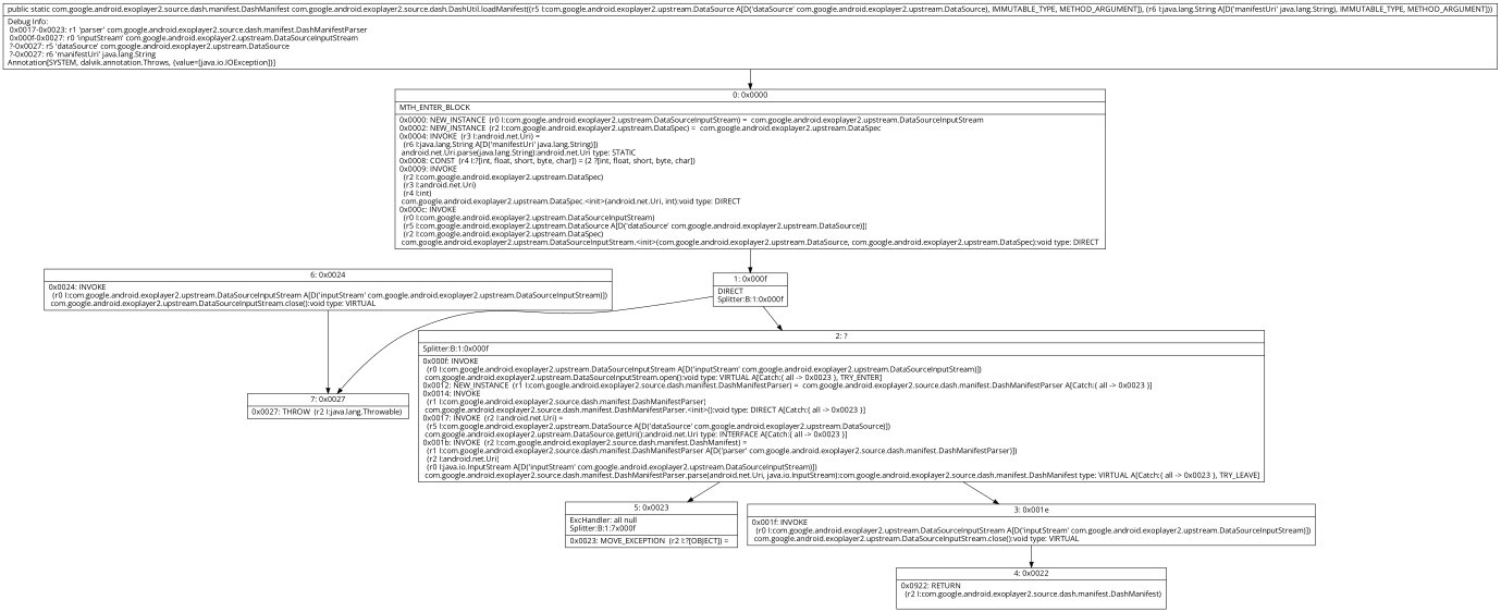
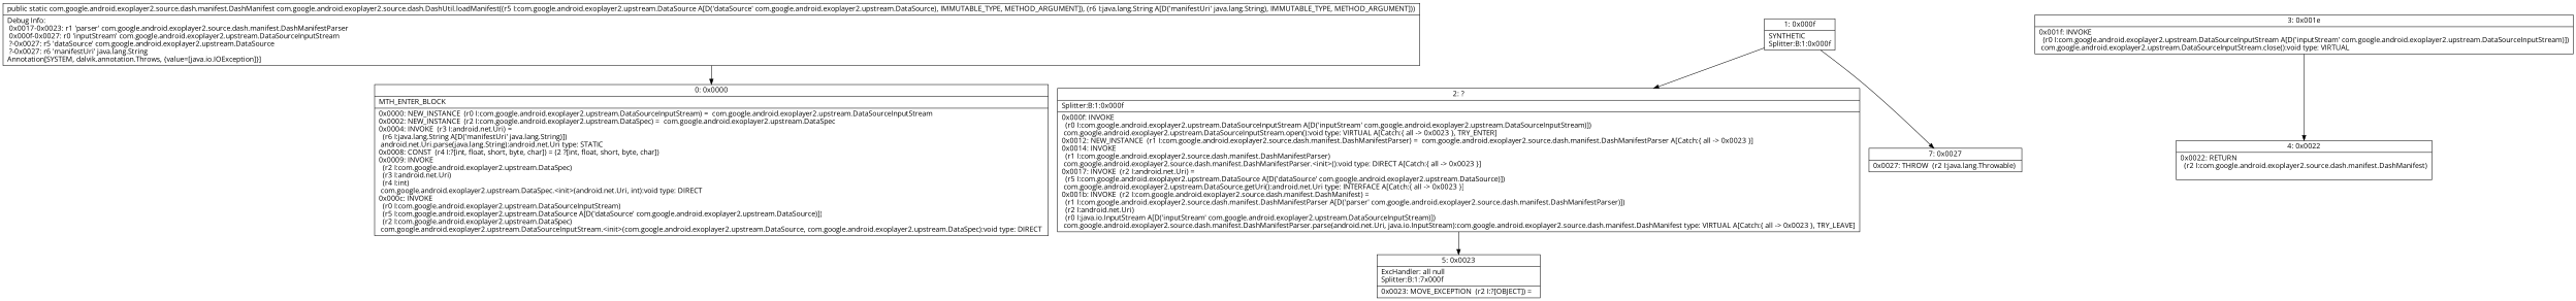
  digraph {
    fontname="Open Sans"
    node [fontname="Open Sans" shape=record]
    edge [fontname="Open Sans"]
    n1 [label="{0\:\ 0x0000|MTH_ENTER_BLOCK\l|0x0000: NEW_INSTANCE  (r0 I:com.google.android.exoplayer2.upstream.DataSourceInputStream) =  com.google.android.exoplayer2.upstream.DataSourceInputStream \l0x0002: NEW_INSTANCE  (r2 I:com.google.android.exoplayer2.upstream.DataSpec) =  com.google.android.exoplayer2.upstream.DataSpec \l0x0004: INVOKE  (r3 I:android.net.Uri) = \l  (r6 I:java.lang.String A[D('manifestUri' java.lang.String)])\l android.net.Uri.parse(java.lang.String):android.net.Uri type: STATIC \l0x0008: CONST  (r4 I:?[int, float, short, byte, char]) = (2 ?[int, float, short, byte, char]) \l0x0009: INVOKE  \l  (r2 I:com.google.android.exoplayer2.upstream.DataSpec)\l  (r3 I:android.net.Uri)\l  (r4 I:int)\l com.google.android.exoplayer2.upstream.DataSpec.\<init\>(android.net.Uri, int):void type: DIRECT \l0x000c: INVOKE  \l  (r0 I:com.google.android.exoplayer2.upstream.DataSourceInputStream)\l  (r5 I:com.google.android.exoplayer2.upstream.DataSource A[D('dataSource' com.google.android.exoplayer2.upstream.DataSource)])\l  (r2 I:com.google.android.exoplayer2.upstream.DataSpec)\l com.google.android.exoplayer2.upstream.DataSourceInputStream.\<init\>(com.google.android.exoplayer2.upstream.DataSource, com.google.android.exoplayer2.upstream.DataSpec):void type: DIRECT \l}"]
-   n2 [label="{1\:\ 0x000f|DIRECT\lSplitter:B:1:0x000f\l}"]
+   n2 [label="{1\:\ 0x000f|SYNTHETIC\lSplitter:B:1:0x000f\l}"]
    n3 [label="{2\:\ ?|Splitter:B:1:0x000f\l|0x000f: INVOKE  \l  (r0 I:com.google.android.exoplayer2.upstream.DataSourceInputStream A[D('inputStream' com.google.android.exoplayer2.upstream.DataSourceInputStream)])\l com.google.android.exoplayer2.upstream.DataSourceInputStream.open():void type: VIRTUAL A[Catch:\{ all \-\> 0x0023 \}, TRY_ENTER]\l0x0012: NEW_INSTANCE  (r1 I:com.google.android.exoplayer2.source.dash.manifest.DashManifestParser) =  com.google.android.exoplayer2.source.dash.manifest.DashManifestParser A[Catch:\{ all \-\> 0x0023 \}]\l0x0014: INVOKE  \l  (r1 I:com.google.android.exoplayer2.source.dash.manifest.DashManifestParser)\l com.google.android.exoplayer2.source.dash.manifest.DashManifestParser.\<init\>():void type: DIRECT A[Catch:\{ all \-\> 0x0023 \}]\l0x0017: INVOKE  (r2 I:android.net.Uri) = \l  (r5 I:com.google.android.exoplayer2.upstream.DataSource A[D('dataSource' com.google.android.exoplayer2.upstream.DataSource)])\l com.google.android.exoplayer2.upstream.DataSource.getUri():android.net.Uri type: INTERFACE A[Catch:\{ all \-\> 0x0023 \}]\l0x001b: INVOKE  (r2 I:com.google.android.exoplayer2.source.dash.manifest.DashManifest) = \l  (r1 I:com.google.android.exoplayer2.source.dash.manifest.DashManifestParser A[D('parser' com.google.android.exoplayer2.source.dash.manifest.DashManifestParser)])\l  (r2 I:android.net.Uri)\l  (r0 I:java.io.InputStream A[D('inputStream' com.google.android.exoplayer2.upstream.DataSourceInputStream)])\l com.google.android.exoplayer2.source.dash.manifest.DashManifestParser.parse(android.net.Uri, java.io.InputStream):com.google.android.exoplayer2.source.dash.manifest.DashManifest type: VIRTUAL A[Catch:\{ all \-\> 0x0023 \}, TRY_LEAVE]\l}"]
    n4 [label="{7\:\ 0x0027|0x0027: THROW  (r2 I:java.lang.Throwable) \l}"]
    n5 [label="{5\:\ 0x0023|ExcHandler: all null\lSplitter:B:1:7x000f\l|0x0023: MOVE_EXCEPTION  (r2 I:?[OBJECT]) =  \l}"]
    n6 [label="{3\:\ 0x001e|0x001f: INVOKE  \l  (r0 I:com.google.android.exoplayer2.upstream.DataSourceInputStream A[D('inputStream' com.google.android.exoplayer2.upstream.DataSourceInputStream)])\l com.google.android.exoplayer2.upstream.DataSourceInputStream.close():void type: VIRTUAL \l}"]
-   n7 [label="{4\:\ 0x0022|0x0922: RETURN  \l  (r2 I:com.google.android.exoplayer2.source.dash.manifest.DashManifest)\l \l}"]
-   n8 [label="{6\:\ 0x0024|0x0024: INVOKE  \l  (r0 I:com.google.android.exoplayer2.upstream.DataSourceInputStream A[D('inputStream' com.google.android.exoplayer2.upstream.DataSourceInputStream)])\l com.google.android.exoplayer2.upstream.DataSourceInputStream.close():void type: VIRTUAL \l}"]
+   n7 [label="{4\:\ 0x0022|0x0022: RETURN  \l  (r2 I:com.google.android.exoplayer2.source.dash.manifest.DashManifest)\l \l}"]
    n9 [label="{public static com.google.android.exoplayer2.source.dash.manifest.DashManifest com.google.android.exoplayer2.source.dash.DashUtil.loadManifest((r5 I:com.google.android.exoplayer2.upstream.DataSource A[D('dataSource' com.google.android.exoplayer2.upstream.DataSource), IMMUTABLE_TYPE, METHOD_ARGUMENT]), (r6 I:java.lang.String A[D('manifestUri' java.lang.String), IMMUTABLE_TYPE, METHOD_ARGUMENT]))  | Debug Info:\l  0x0017\-0x0023: r1 'parser' com.google.android.exoplayer2.source.dash.manifest.DashManifestParser\l  0x000f\-0x0027: r0 'inputStream' com.google.android.exoplayer2.upstream.DataSourceInputStream\l  ?\-0x0027: r5 'dataSource' com.google.android.exoplayer2.upstream.DataSource\l  ?\-0x0027: r6 'manifestUri' java.lang.String\lAnnotation[SYSTEM, dalvik.annotation.Throws, \{value=[java.io.IOException]\}]\l}"]
-   n1 -> n2
    n2 -> n3
    n2 -> n4
    n3 -> n5
-   n3 -> n6
    n6 -> n7
-   n8 -> n4
    n9 -> n1
  }
